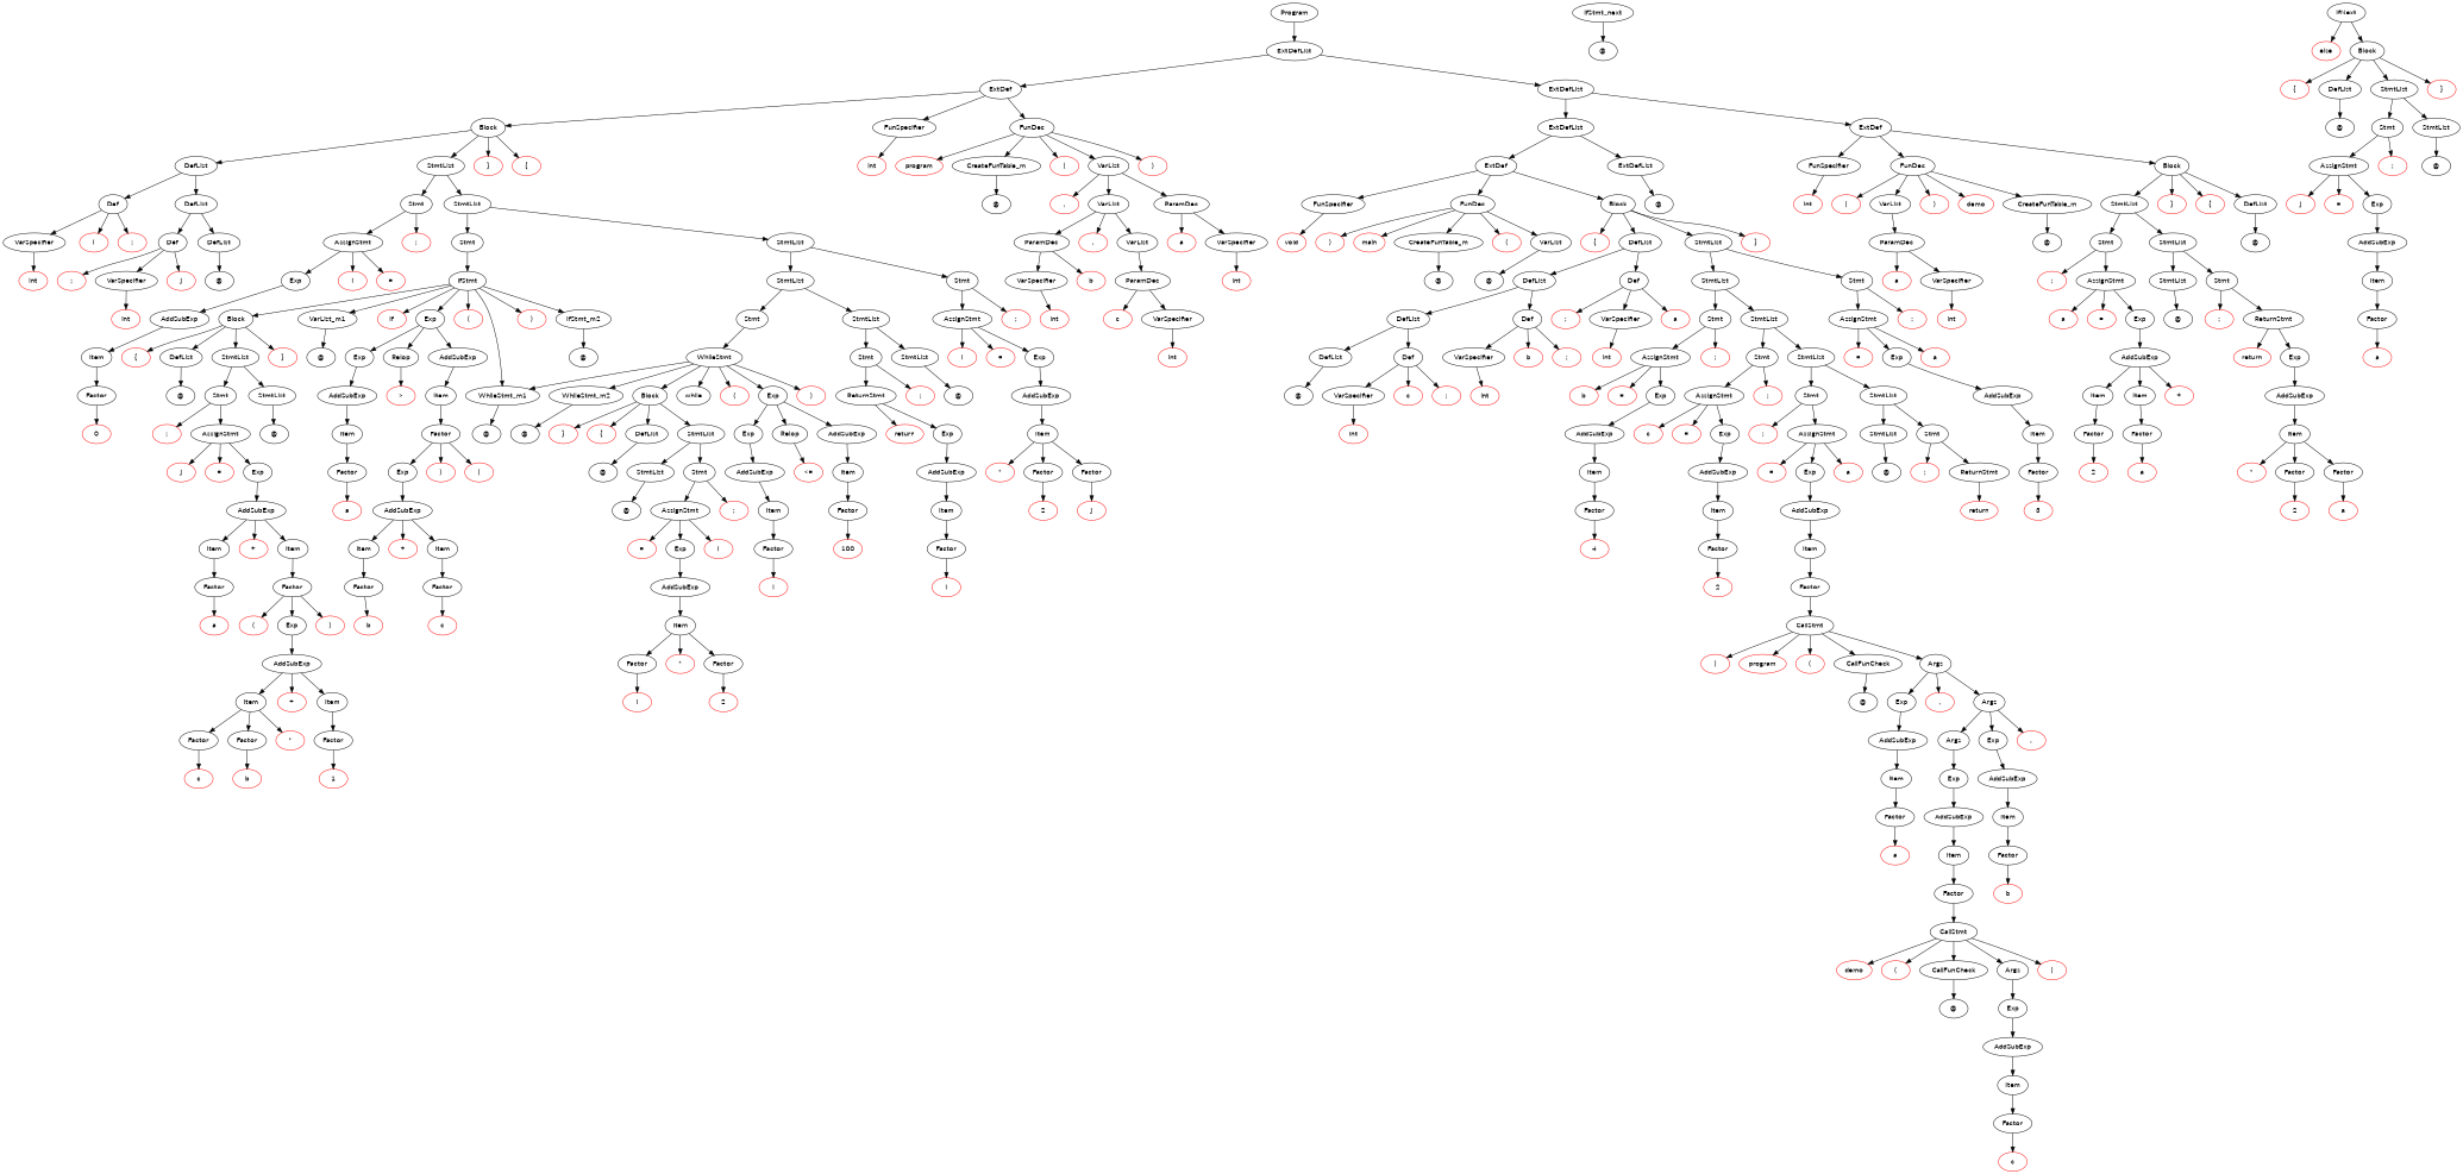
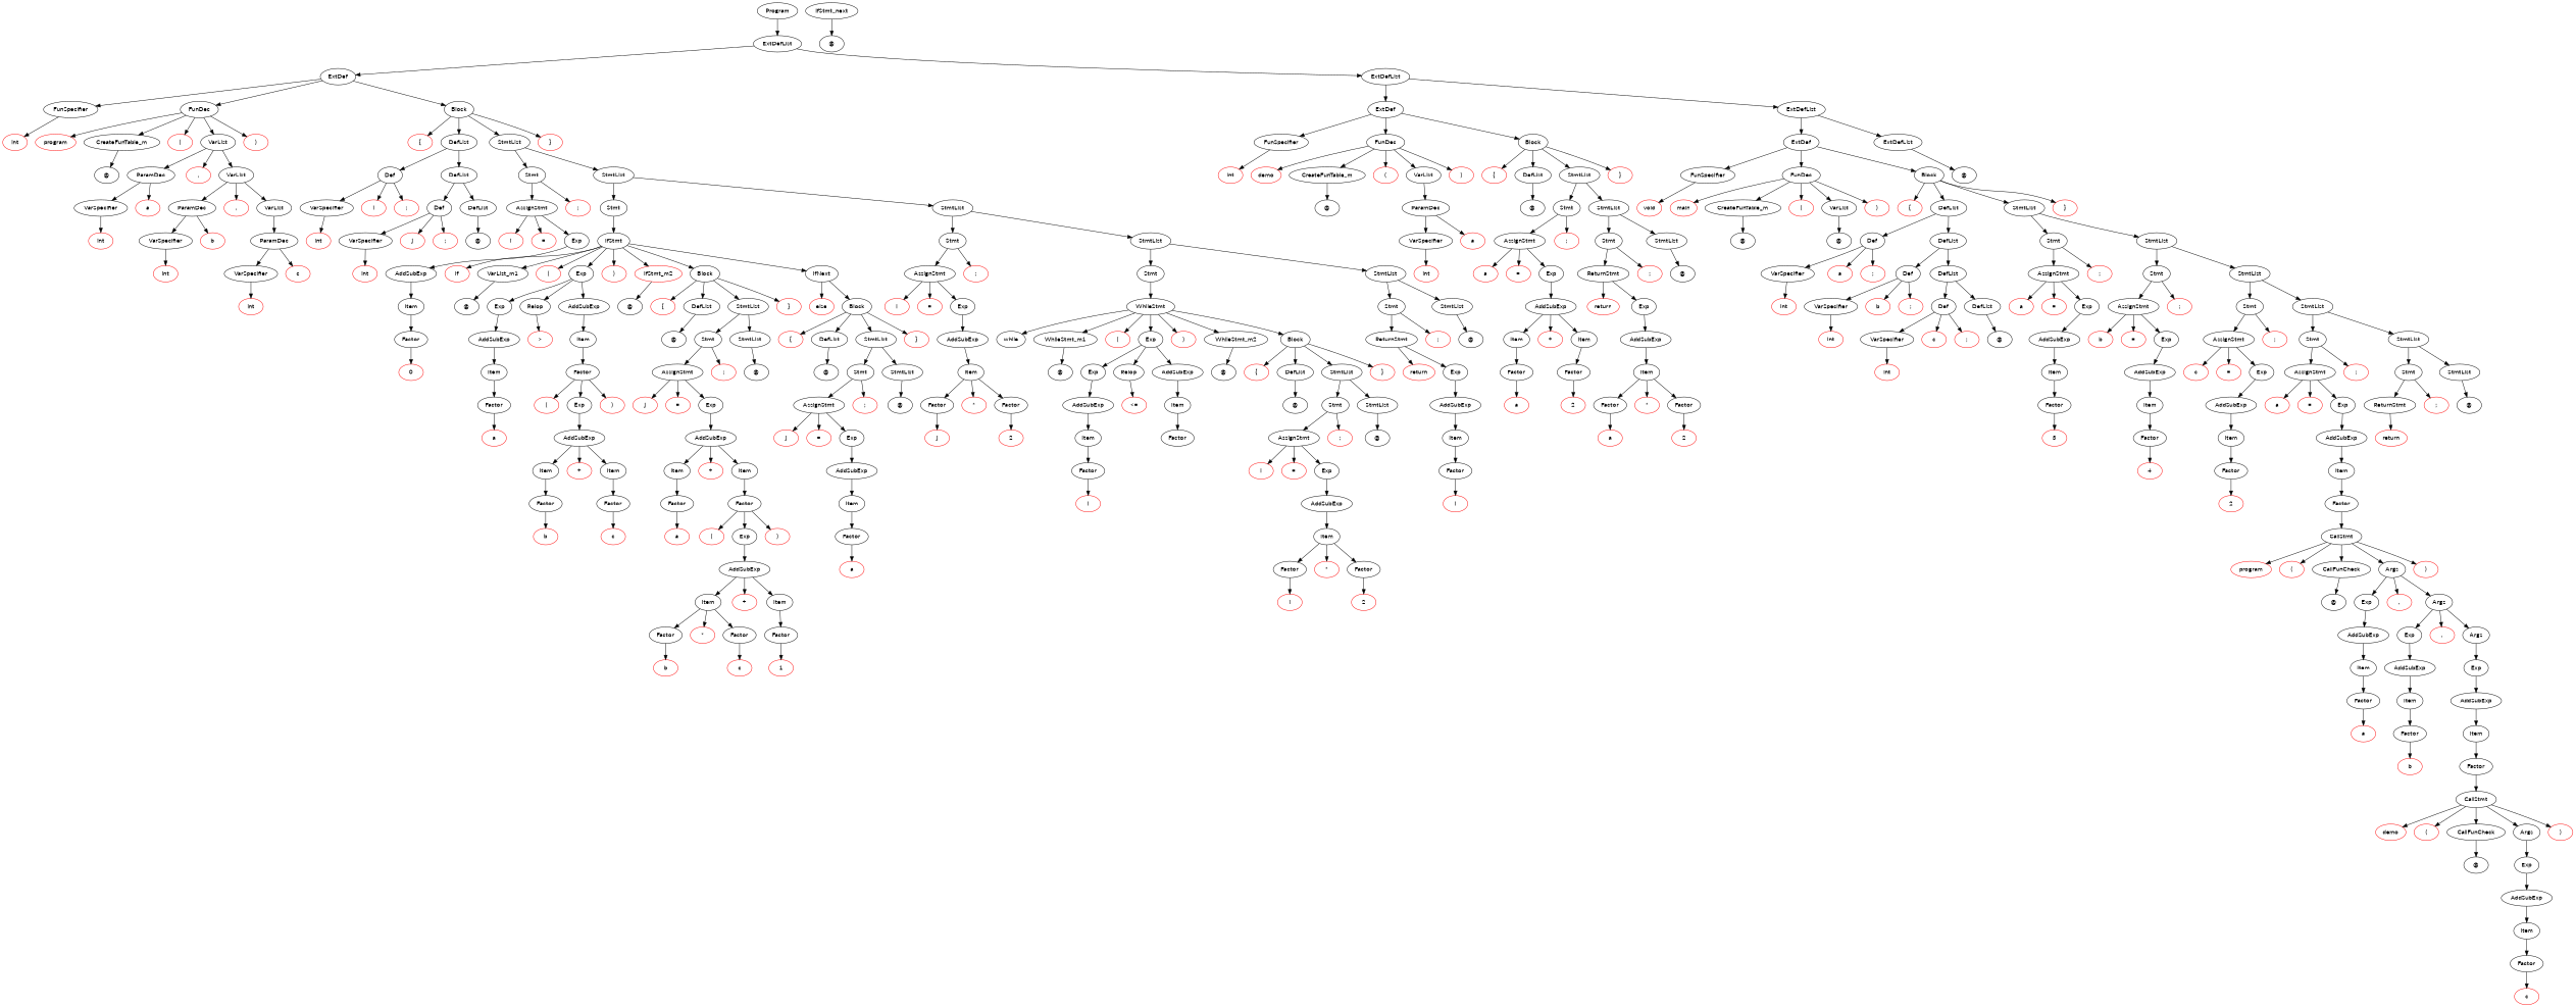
  digraph {
    fontname=Lato
    node [fontname=Lato]
    edge [fontname=Lato]
    n1 [color=red label=int]
    n2 [label=FunSpecifier]
    n3 [color=red label=program]
    n4 [label=CreateFunTable_m]
    n5 [label="@"]
    n6 [color=red label="("]
    n7 [color=red label=int]
    n8 [label=VarSpecifier]
    n9 [color=red label=a]
    n10 [label=ParamDec]
    n11 [color=red label=","]
    n12 [color=red label=int]
    n13 [label=VarSpecifier]
    n14 [color=red label=b]
    n15 [label=ParamDec]
    n16 [color=red label=","]
    n17 [color=red label=int]
    n18 [label=VarSpecifier]
    n19 [color=red label=c]
    n20 [label=ParamDec]
    n21 [label=VarList]
    n22 [label=VarList]
    n23 [label=VarList]
    n24 [color=red label=")"]
    n25 [label=FunDec]
    n26 [color=red label="{"]
    n27 [color=red label=int]
    n28 [label=VarSpecifier]
    n29 [color=red label=i]
    n30 [color=red label=";"]
    n31 [label=Def]
    n32 [color=red label=int]
    n33 [label=VarSpecifier]
    n34 [color=red label=j]
    n35 [color=red label=";"]
    n36 [label=Def]
    n37 [label=DefList]
    n38 [label="@"]
    n39 [label=DefList]
    n40 [label=DefList]
    n41 [color=red label=i]
    n42 [color=red label="="]
    n43 [color=red label=0]
    n44 [label=Factor]
    n45 [label=Item]
    n46 [label=AddSubExp]
    n47 [label=Exp]
    n48 [label=AssignStmt]
    n49 [color=red label=";"]
    n50 [label=Stmt]
    n51 [color=red label=if]
    n52 [label=VarList_m1]
    n53 [label="@"]
    n54 [color=red label="("]
    n55 [color=red label=a]
    n56 [label=Factor]
    n57 [label=Item]
    n58 [label=AddSubExp]
    n59 [label=Exp]
    n60 [color=red label=">"]
    n61 [label=Relop]
    n62 [color=red label="("]
    n63 [color=red label=b]
    n64 [label=Factor]
    n65 [label=Item]
    n66 [color=red label="+"]
    n67 [color=red label=c]
    n68 [label=Factor]
    n69 [label=Item]
    n70 [label=AddSubExp]
    n71 [label=Exp]
    n72 [color=red label=")"]
    n73 [label=Factor]
    n74 [label=Item]
    n75 [label=AddSubExp]
    n76 [label=Exp]
    n77 [color=red label=")"]
-   n78 [label=IfStmt_m2]
+   n78 [label=IfStmt_m2 color=red]
    n79 [label="@"]
    n80 [color=red label="{"]
    n81 [label=DefList]
    n82 [label="@"]
    n83 [color=red label=j]
    n84 [color=red label="="]
    n85 [color=red label=a]
    n86 [label=Factor]
    n87 [label=Item]
    n88 [color=red label="+"]
    n89 [color=red label="("]
    n90 [color=red label=b]
    n91 [label=Factor]
    n92 [color=red label="*"]
    n93 [color=red label=c]
    n94 [label=Factor]
    n95 [label=Item]
    n96 [color=red label="+"]
    n97 [color=red label=1]
    n98 [label=Factor]
    n99 [label=Item]
    n100 [label=AddSubExp]
    n101 [label=Exp]
    n102 [color=red label=")"]
    n103 [label=Factor]
    n104 [label=Item]
    n105 [label=AddSubExp]
    n106 [label=Exp]
    n107 [label=AssignStmt]
    n108 [color=red label=";"]
    n109 [label=Stmt]
    n110 [label=StmtList]
    n111 [label="@"]
    n112 [label=StmtList]
    n113 [color=red label="}"]
    n114 [label=Block]
    n115 [label=IfStmt_next]
    n116 [label="@"]
    n117 [color=red label=else]
    n118 [color=red label="{"]
    n119 [label=DefList]
    n120 [label="@"]
    n121 [color=red label=j]
    n122 [color=red label="="]
    n123 [color=red label=a]
    n124 [label=Factor]
    n125 [label=Item]
    n126 [label=AddSubExp]
    n127 [label=Exp]
    n128 [label=AssignStmt]
    n129 [color=red label=";"]
    n130 [label=Stmt]
    n131 [label=StmtList]
    n132 [label="@"]
    n133 [label=StmtList]
    n134 [color=red label="}"]
    n135 [label=Block]
    n136 [label=IfNext]
    n137 [label=IfStmt]
    n138 [label=Stmt]
    n139 [color=red label=i]
    n140 [color=red label="="]
    n141 [color=red label=j]
    n142 [label=Factor]
    n143 [color=red label="*"]
    n144 [color=red label=2]
    n145 [label=Factor]
    n146 [label=Item]
    n147 [label=AddSubExp]
    n148 [label=Exp]
    n149 [label=AssignStmt]
    n150 [color=red label=";"]
    n151 [label=Stmt]
    n152 [color=black label=while]
    n153 [label=WhileStmt_m1]
    n154 [label="@"]
    n155 [color=red label="("]
    n156 [color=red label=i]
    n157 [label=Factor]
    n158 [label=Item]
    n159 [label=AddSubExp]
    n160 [label=Exp]
    n161 [color=red label="<="]
    n162 [label=Relop]
-   n163 [color=red label=100]
    n164 [label=Factor]
    n165 [label=Item]
    n166 [label=AddSubExp]
    n167 [label=Exp]
    n168 [color=red label=")"]
    n169 [label=WhileStmt_m2]
    n170 [label="@"]
    n171 [color=red label="{"]
    n172 [label=DefList]
    n173 [label="@"]
    n174 [color=red label=i]
    n175 [color=red label="="]
    n176 [color=red label=i]
    n177 [label=Factor]
    n178 [color=red label="*"]
    n179 [color=red label=2]
    n180 [label=Factor]
    n181 [label=Item]
    n182 [label=AddSubExp]
    n183 [label=Exp]
    n184 [label=AssignStmt]
    n185 [color=red label=";"]
    n186 [label=Stmt]
    n187 [label=StmtList]
    n188 [label="@"]
    n189 [label=StmtList]
    n190 [color=red label="}"]
    n191 [label=Block]
    n192 [label=WhileStmt]
    n193 [label=Stmt]
    n194 [color=red label=return]
    n195 [color=red label=i]
    n196 [label=Factor]
    n197 [label=Item]
    n198 [label=AddSubExp]
    n199 [label=Exp]
    n200 [label=ReturnStmt]
    n201 [color=red label=";"]
    n202 [label=Stmt]
    n203 [label=StmtList]
    n204 [label="@"]
    n205 [label=StmtList]
    n206 [label=StmtList]
    n207 [label=StmtList]
    n208 [label=StmtList]
    n209 [label=StmtList]
    n210 [color=red label="}"]
    n211 [label=Block]
    n212 [label=ExtDef]
    n213 [color=red label=int]
    n214 [label=FunSpecifier]
    n215 [color=red label=demo]
    n216 [label=CreateFunTable_m]
    n217 [label="@"]
    n218 [color=red label="("]
    n219 [color=red label=int]
    n220 [label=VarSpecifier]
    n221 [color=red label=a]
    n222 [label=ParamDec]
    n223 [label=VarList]
    n224 [color=red label=")"]
    n225 [label=FunDec]
    n226 [color=red label="{"]
    n227 [label=DefList]
    n228 [label="@"]
    n229 [color=red label=a]
    n230 [color=red label="="]
    n231 [color=red label=a]
    n232 [label=Factor]
    n233 [label=Item]
    n234 [color=red label="+"]
    n235 [color=red label=2]
    n236 [label=Factor]
    n237 [label=Item]
    n238 [label=AddSubExp]
    n239 [label=Exp]
    n240 [label=AssignStmt]
    n241 [color=red label=";"]
    n242 [label=Stmt]
    n243 [color=red label=return]
    n244 [color=red label=a]
    n245 [label=Factor]
    n246 [color=red label="*"]
    n247 [color=red label=2]
    n248 [label=Factor]
    n249 [label=Item]
    n250 [label=AddSubExp]
    n251 [label=Exp]
    n252 [label=ReturnStmt]
    n253 [color=red label=";"]
    n254 [label=Stmt]
    n255 [label=StmtList]
    n256 [label="@"]
    n257 [label=StmtList]
    n258 [label=StmtList]
    n259 [color=red label="}"]
    n260 [label=Block]
    n261 [label=ExtDef]
    n262 [color=red label=void]
    n263 [label=FunSpecifier]
    n264 [color=red label=main]
    n265 [label=CreateFunTable_m]
    n266 [label="@"]
    n267 [color=red label="("]
    n268 [label=VarList]
    n269 [label="@"]
    n270 [color=red label=")"]
    n271 [label=FunDec]
    n272 [color=red label="{"]
    n273 [color=red label=int]
    n274 [label=VarSpecifier]
    n275 [color=red label=a]
    n276 [color=red label=";"]
    n277 [label=Def]
    n278 [color=red label=int]
    n279 [label=VarSpecifier]
    n280 [color=red label=b]
    n281 [color=red label=";"]
    n282 [label=Def]
    n283 [color=red label=int]
    n284 [label=VarSpecifier]
    n285 [color=red label=c]
    n286 [color=red label=";"]
    n287 [label=Def]
    n288 [label=DefList]
    n289 [label="@"]
    n290 [label=DefList]
    n291 [label=DefList]
    n292 [label=DefList]
    n293 [color=red label=a]
    n294 [color=red label="="]
    n295 [color=red label=3]
    n296 [label=Factor]
    n297 [label=Item]
    n298 [label=AddSubExp]
    n299 [label=Exp]
    n300 [label=AssignStmt]
    n301 [color=red label=";"]
    n302 [label=Stmt]
    n303 [color=red label=b]
    n304 [color=red label="="]
    n305 [color=red label=4]
    n306 [label=Factor]
    n307 [label=Item]
    n308 [label=AddSubExp]
    n309 [label=Exp]
    n310 [label=AssignStmt]
    n311 [color=red label=";"]
    n312 [label=Stmt]
    n313 [color=red label=c]
    n314 [color=red label="="]
    n315 [color=red label=2]
    n316 [label=Factor]
    n317 [label=Item]
    n318 [label=AddSubExp]
    n319 [label=Exp]
    n320 [label=AssignStmt]
    n321 [color=red label=";"]
    n322 [label=Stmt]
    n323 [color=red label=a]
    n324 [color=red label="="]
    n325 [color=red label=program]
    n326 [color=red label="("]
    n327 [label=CallFunCheck]
    n328 [label="@"]
    n329 [color=red label=a]
    n330 [label=Factor]
    n331 [label=Item]
    n332 [label=AddSubExp]
    n333 [label=Exp]
    n334 [color=red label=","]
    n335 [color=red label=b]
    n336 [label=Factor]
    n337 [label=Item]
    n338 [label=AddSubExp]
    n339 [label=Exp]
    n340 [color=red label=","]
    n341 [color=red label=demo]
    n342 [color=red label="("]
    n343 [label=CallFunCheck]
    n344 [label="@"]
    n345 [color=red label=c]
    n346 [label=Factor]
    n347 [label=Item]
    n348 [label=AddSubExp]
    n349 [label=Exp]
    n350 [label=Args]
    n351 [color=red label=")"]
    n352 [label=CallStmt]
    n353 [label=Factor]
    n354 [label=Item]
    n355 [label=AddSubExp]
    n356 [label=Exp]
    n357 [label=Args]
    n358 [label=Args]
    n359 [label=Args]
    n360 [color=red label=")"]
    n361 [label=CallStmt]
    n362 [label=Factor]
    n363 [label=Item]
    n364 [label=AddSubExp]
    n365 [label=Exp]
    n366 [label=AssignStmt]
    n367 [color=red label=";"]
    n368 [label=Stmt]
    n369 [color=red label=return]
    n370 [label=ReturnStmt]
    n371 [color=red label=";"]
    n372 [label=Stmt]
    n373 [label=StmtList]
    n374 [label="@"]
    n375 [label=StmtList]
    n376 [label=StmtList]
    n377 [label=StmtList]
    n378 [label=StmtList]
    n379 [label=StmtList]
    n380 [color=red label="}"]
    n381 [label=Block]
    n382 [label=ExtDef]
    n383 [label=ExtDefList]
    n384 [label="@"]
    n385 [label=ExtDefList]
    n386 [label=ExtDefList]
    n387 [label=ExtDefList]
    n388 [label=Program]
    n2 -> n1
    n4 -> n5
    n8 -> n7
    n10 -> n8
    n10 -> n9
    n13 -> n12
    n15 -> n13
    n15 -> n14
    n18 -> n17
    n20 -> n18
    n20 -> n19
    n21 -> n20
    n22 -> n15
    n22 -> n16
    n22 -> n21
    n23 -> n10
    n23 -> n11
    n23 -> n22
    n25 -> n3
    n25 -> n4
    n25 -> n6
    n25 -> n23
    n25 -> n24
    n28 -> n27
    n31 -> n28
    n31 -> n29
    n31 -> n30
    n33 -> n32
    n36 -> n33
    n36 -> n34
    n36 -> n35
    n37 -> n38
    n39 -> n36
    n39 -> n37
    n40 -> n31
    n40 -> n39
    n44 -> n43
    n45 -> n44
    n46 -> n45
    n47 -> n46
    n48 -> n41
    n48 -> n42
    n48 -> n47
    n50 -> n48
    n50 -> n49
    n52 -> n53
    n56 -> n55
    n57 -> n56
    n58 -> n57
    n59 -> n58
    n61 -> n60
    n64 -> n63
    n65 -> n64
    n68 -> n67
    n69 -> n68
    n70 -> n65
    n70 -> n66
    n70 -> n69
    n71 -> n70
    n73 -> n62
    n73 -> n71
    n73 -> n72
    n74 -> n73
    n75 -> n74
    n76 -> n59
    n76 -> n61
    n76 -> n75
    n78 -> n79
    n81 -> n82
    n86 -> n85
    n87 -> n86
    n91 -> n90
    n94 -> n93
    n95 -> n91
    n95 -> n92
    n95 -> n94
    n98 -> n97
    n99 -> n98
    n100 -> n95
    n100 -> n96
    n100 -> n99
    n101 -> n100
    n103 -> n89
    n103 -> n101
    n103 -> n102
    n104 -> n103
    n105 -> n87
    n105 -> n88
    n105 -> n104
    n106 -> n105
    n107 -> n83
    n107 -> n84
    n107 -> n106
    n109 -> n107
    n109 -> n108
    n110 -> n111
    n112 -> n109
    n112 -> n110
    n114 -> n80
    n114 -> n81
    n114 -> n112
    n114 -> n113
    n115 -> n116
    n119 -> n120
    n124 -> n123
    n125 -> n124
    n126 -> n125
    n127 -> n126
    n128 -> n121
    n128 -> n122
    n128 -> n127
    n130 -> n128
    n130 -> n129
    n131 -> n132
    n133 -> n130
    n133 -> n131
    n135 -> n118
    n135 -> n119
    n135 -> n133
    n135 -> n134
    n136 -> n117
    n136 -> n135
    n137 -> n51
    n137 -> n52
    n137 -> n54
    n137 -> n76
    n137 -> n77
    n137 -> n78
    n137 -> n114
-   n137 -> n153
+   n137 -> n136
    n138 -> n137
    n142 -> n141
    n145 -> n144
    n146 -> n142
    n146 -> n143
    n146 -> n145
    n147 -> n146
    n148 -> n147
    n149 -> n139
    n149 -> n140
    n149 -> n148
    n151 -> n149
    n151 -> n150
    n153 -> n154
    n157 -> n156
    n158 -> n157
    n159 -> n158
    n160 -> n159
    n162 -> n161
-   n164 -> n163
    n165 -> n164
    n166 -> n165
    n167 -> n160
    n167 -> n162
    n167 -> n166
    n169 -> n170
    n172 -> n173
    n177 -> n176
    n180 -> n179
    n181 -> n177
    n181 -> n178
    n181 -> n180
    n182 -> n181
    n183 -> n182
    n184 -> n174
    n184 -> n175
    n184 -> n183
    n186 -> n184
    n186 -> n185
    n187 -> n188
    n189 -> n186
    n189 -> n187
    n191 -> n171
    n191 -> n172
    n191 -> n189
    n191 -> n190
    n192 -> n152
    n192 -> n153
    n192 -> n155
    n192 -> n167
    n192 -> n168
    n192 -> n169
    n192 -> n191
    n193 -> n192
    n196 -> n195
    n197 -> n196
    n198 -> n197
    n199 -> n198
    n200 -> n194
    n200 -> n199
    n202 -> n200
    n202 -> n201
    n203 -> n204
    n205 -> n202
    n205 -> n203
    n206 -> n193
    n206 -> n205
    n207 -> n151
    n207 -> n206
    n208 -> n138
    n208 -> n207
    n209 -> n50
    n209 -> n208
    n211 -> n26
    n211 -> n40
    n211 -> n209
    n211 -> n210
    n212 -> n2
    n212 -> n25
    n212 -> n211
    n214 -> n213
    n216 -> n217
    n220 -> n219
    n222 -> n220
    n222 -> n221
    n223 -> n222
    n225 -> n215
    n225 -> n216
    n225 -> n218
    n225 -> n223
    n225 -> n224
    n227 -> n228
    n232 -> n231
    n233 -> n232
    n236 -> n235
    n237 -> n236
    n238 -> n233
    n238 -> n234
    n238 -> n237
    n239 -> n238
    n240 -> n229
    n240 -> n230
    n240 -> n239
    n242 -> n240
    n242 -> n241
    n245 -> n244
    n248 -> n247
    n249 -> n245
    n249 -> n246
    n249 -> n248
    n250 -> n249
    n251 -> n250
    n252 -> n243
    n252 -> n251
    n254 -> n252
    n254 -> n253
    n255 -> n256
    n257 -> n254
    n257 -> n255
    n258 -> n242
    n258 -> n257
    n260 -> n226
    n260 -> n227
    n260 -> n258
    n260 -> n259
    n261 -> n214
    n261 -> n225
    n261 -> n260
    n263 -> n262
    n265 -> n266
    n268 -> n269
    n271 -> n264
    n271 -> n265
    n271 -> n267
    n271 -> n268
    n271 -> n270
    n274 -> n273
    n277 -> n274
    n277 -> n275
    n277 -> n276
    n279 -> n278
    n282 -> n279
    n282 -> n280
    n282 -> n281
    n284 -> n283
    n287 -> n284
    n287 -> n285
    n287 -> n286
    n288 -> n289
    n290 -> n287
    n290 -> n288
    n291 -> n282
    n291 -> n290
    n292 -> n277
    n292 -> n291
    n296 -> n295
    n297 -> n296
    n298 -> n297
    n299 -> n298
    n300 -> n293
    n300 -> n294
    n300 -> n299
    n302 -> n300
    n302 -> n301
    n306 -> n305
    n307 -> n306
    n308 -> n307
    n309 -> n308
    n310 -> n303
    n310 -> n304
    n310 -> n309
    n312 -> n310
    n312 -> n311
    n316 -> n315
    n317 -> n316
    n318 -> n317
    n319 -> n318
    n320 -> n313
    n320 -> n314
    n320 -> n319
    n322 -> n320
    n322 -> n321
    n327 -> n328
    n330 -> n329
    n331 -> n330
    n332 -> n331
    n333 -> n332
    n336 -> n335
    n337 -> n336
    n338 -> n337
    n339 -> n338
    n343 -> n344
    n346 -> n345
    n347 -> n346
    n348 -> n347
    n349 -> n348
    n350 -> n349
    n352 -> n341
    n352 -> n342
    n352 -> n343
    n352 -> n350
    n352 -> n351
    n353 -> n352
    n354 -> n353
    n355 -> n354
    n356 -> n355
    n357 -> n356
    n358 -> n339
    n358 -> n340
    n358 -> n357
    n359 -> n333
    n359 -> n334
    n359 -> n358
    n361 -> n325
    n361 -> n326
    n361 -> n327
    n361 -> n359
    n361 -> n360
    n362 -> n361
    n363 -> n362
    n364 -> n363
    n365 -> n364
    n366 -> n323
    n366 -> n324
    n366 -> n365
    n368 -> n366
    n368 -> n367
    n370 -> n369
    n372 -> n370
    n372 -> n371
    n373 -> n374
    n375 -> n372
    n375 -> n373
    n376 -> n368
    n376 -> n375
    n377 -> n322
    n377 -> n376
    n378 -> n312
    n378 -> n377
    n379 -> n302
    n379 -> n378
    n381 -> n272
    n381 -> n292
    n381 -> n379
    n381 -> n380
    n382 -> n263
    n382 -> n271
    n382 -> n381
    n383 -> n384
    n385 -> n382
    n385 -> n383
    n386 -> n261
    n386 -> n385
    n387 -> n212
    n387 -> n386
    n388 -> n387
  }
